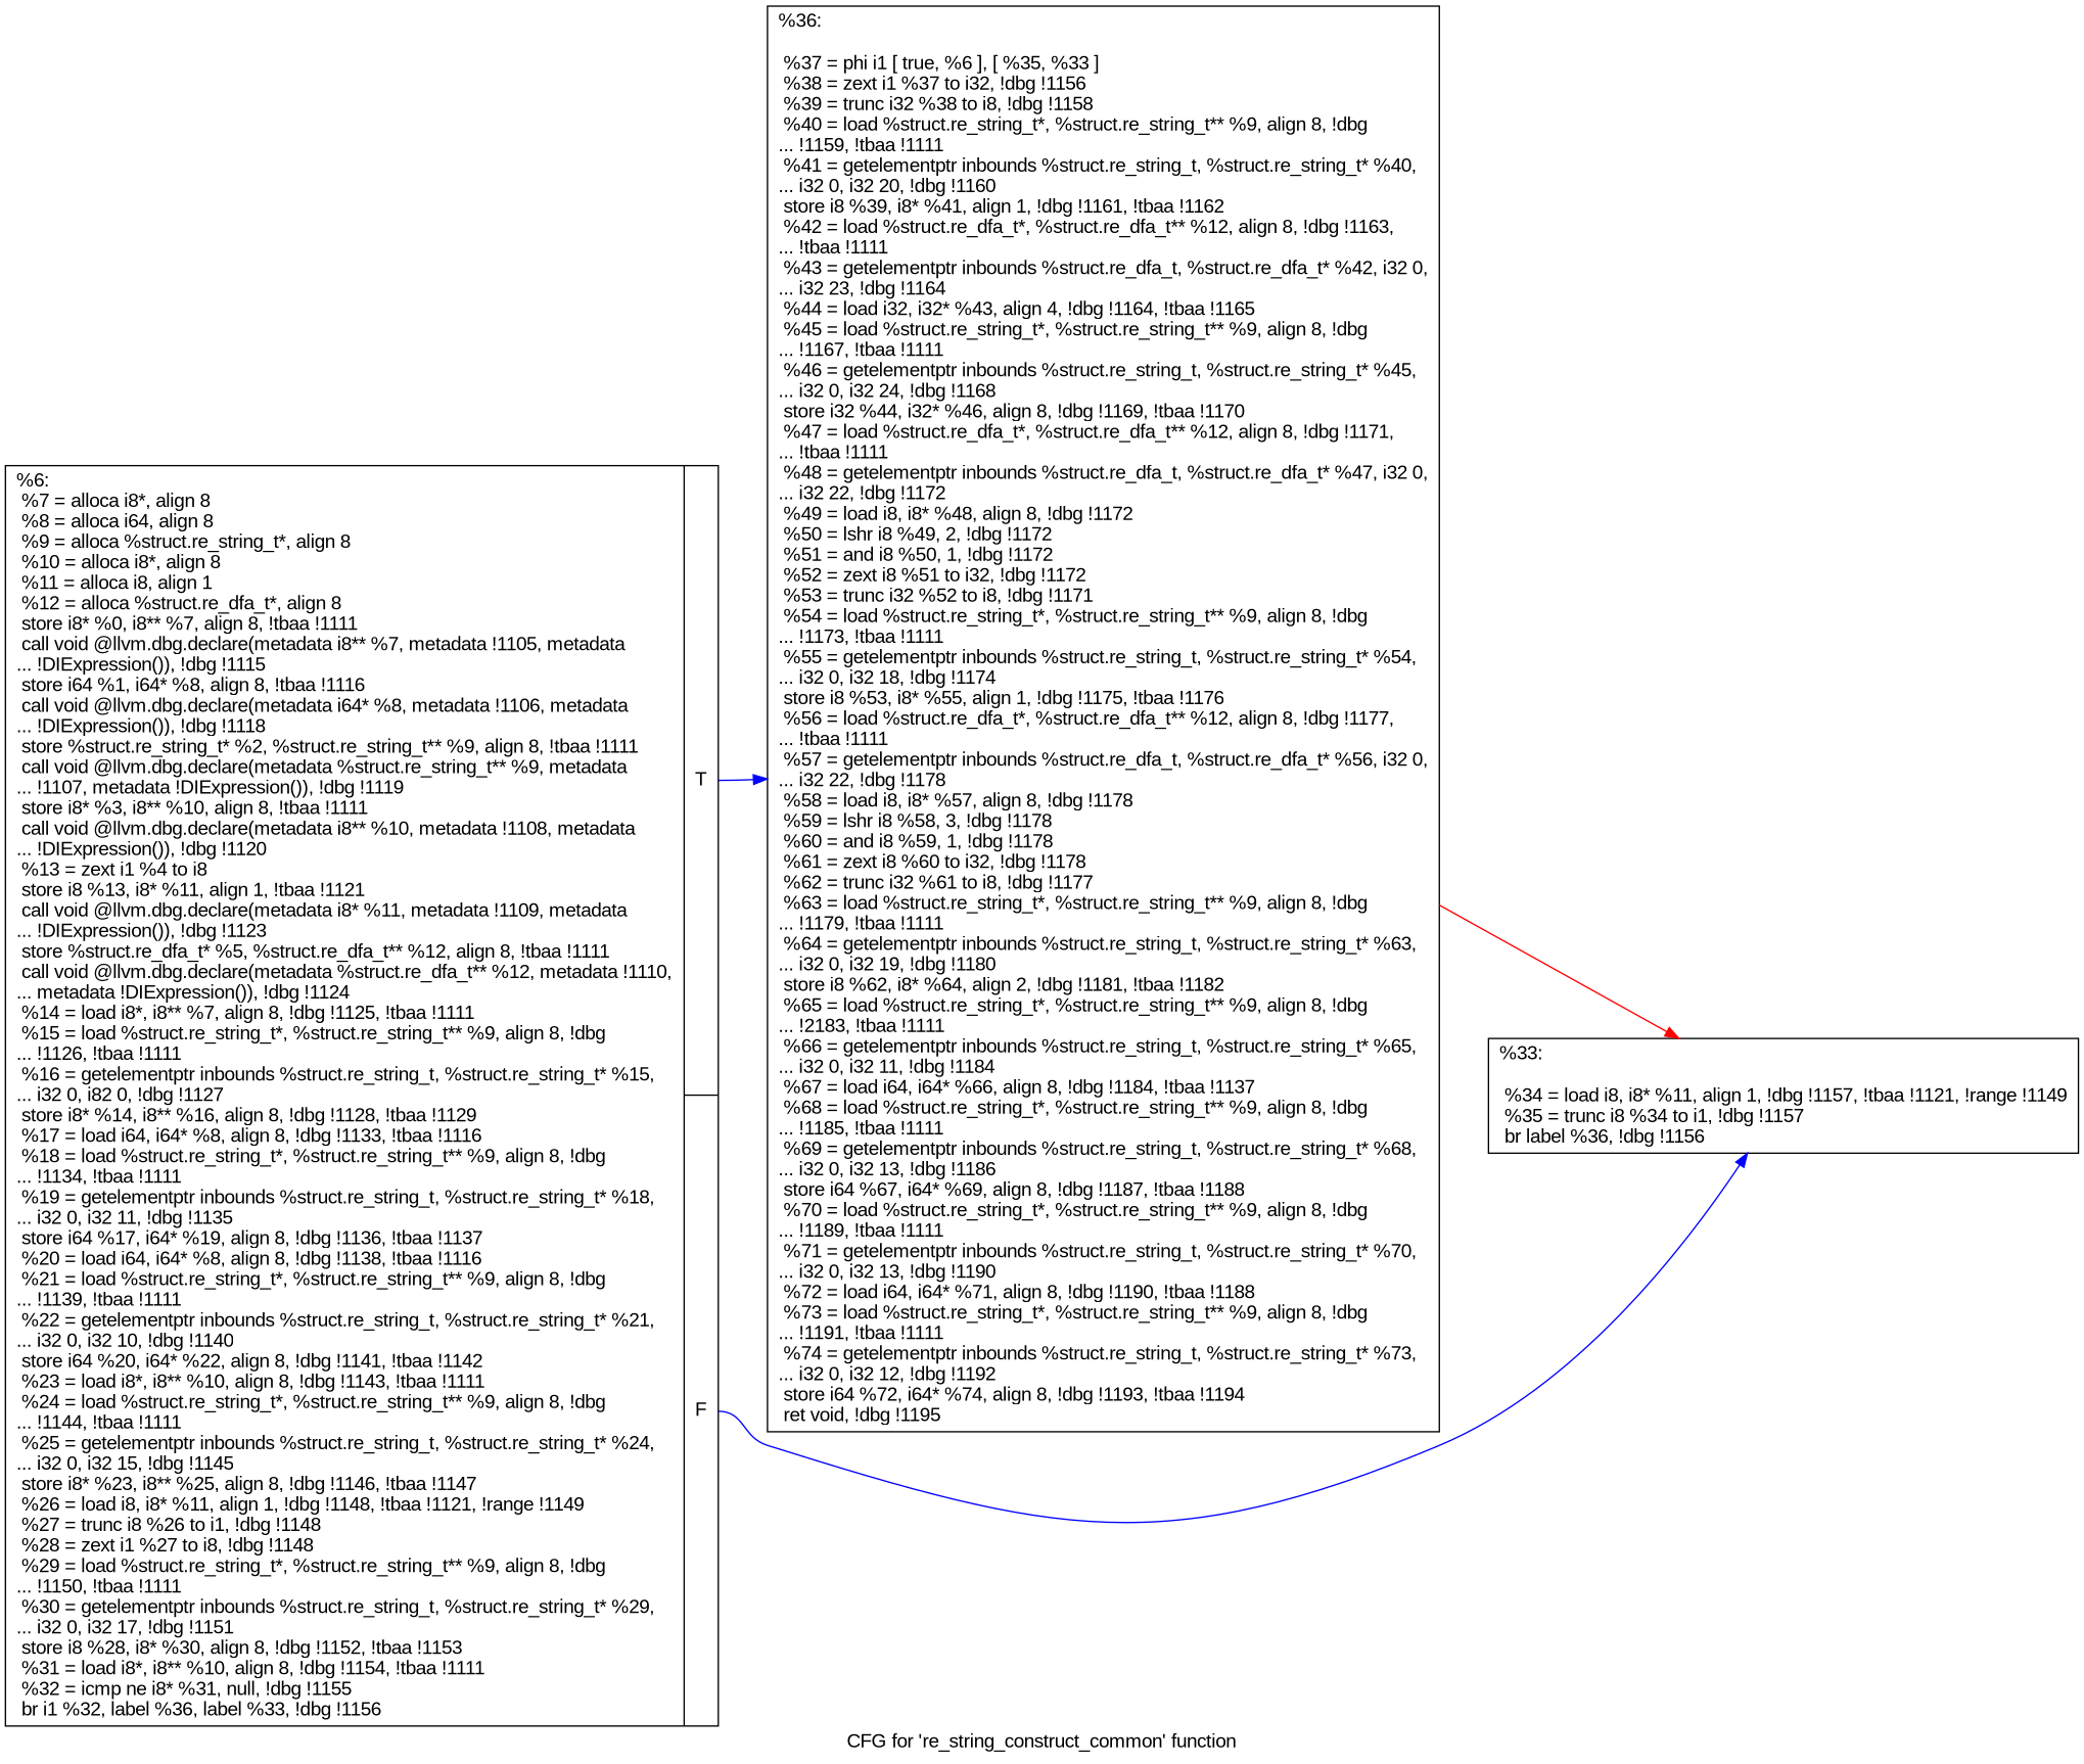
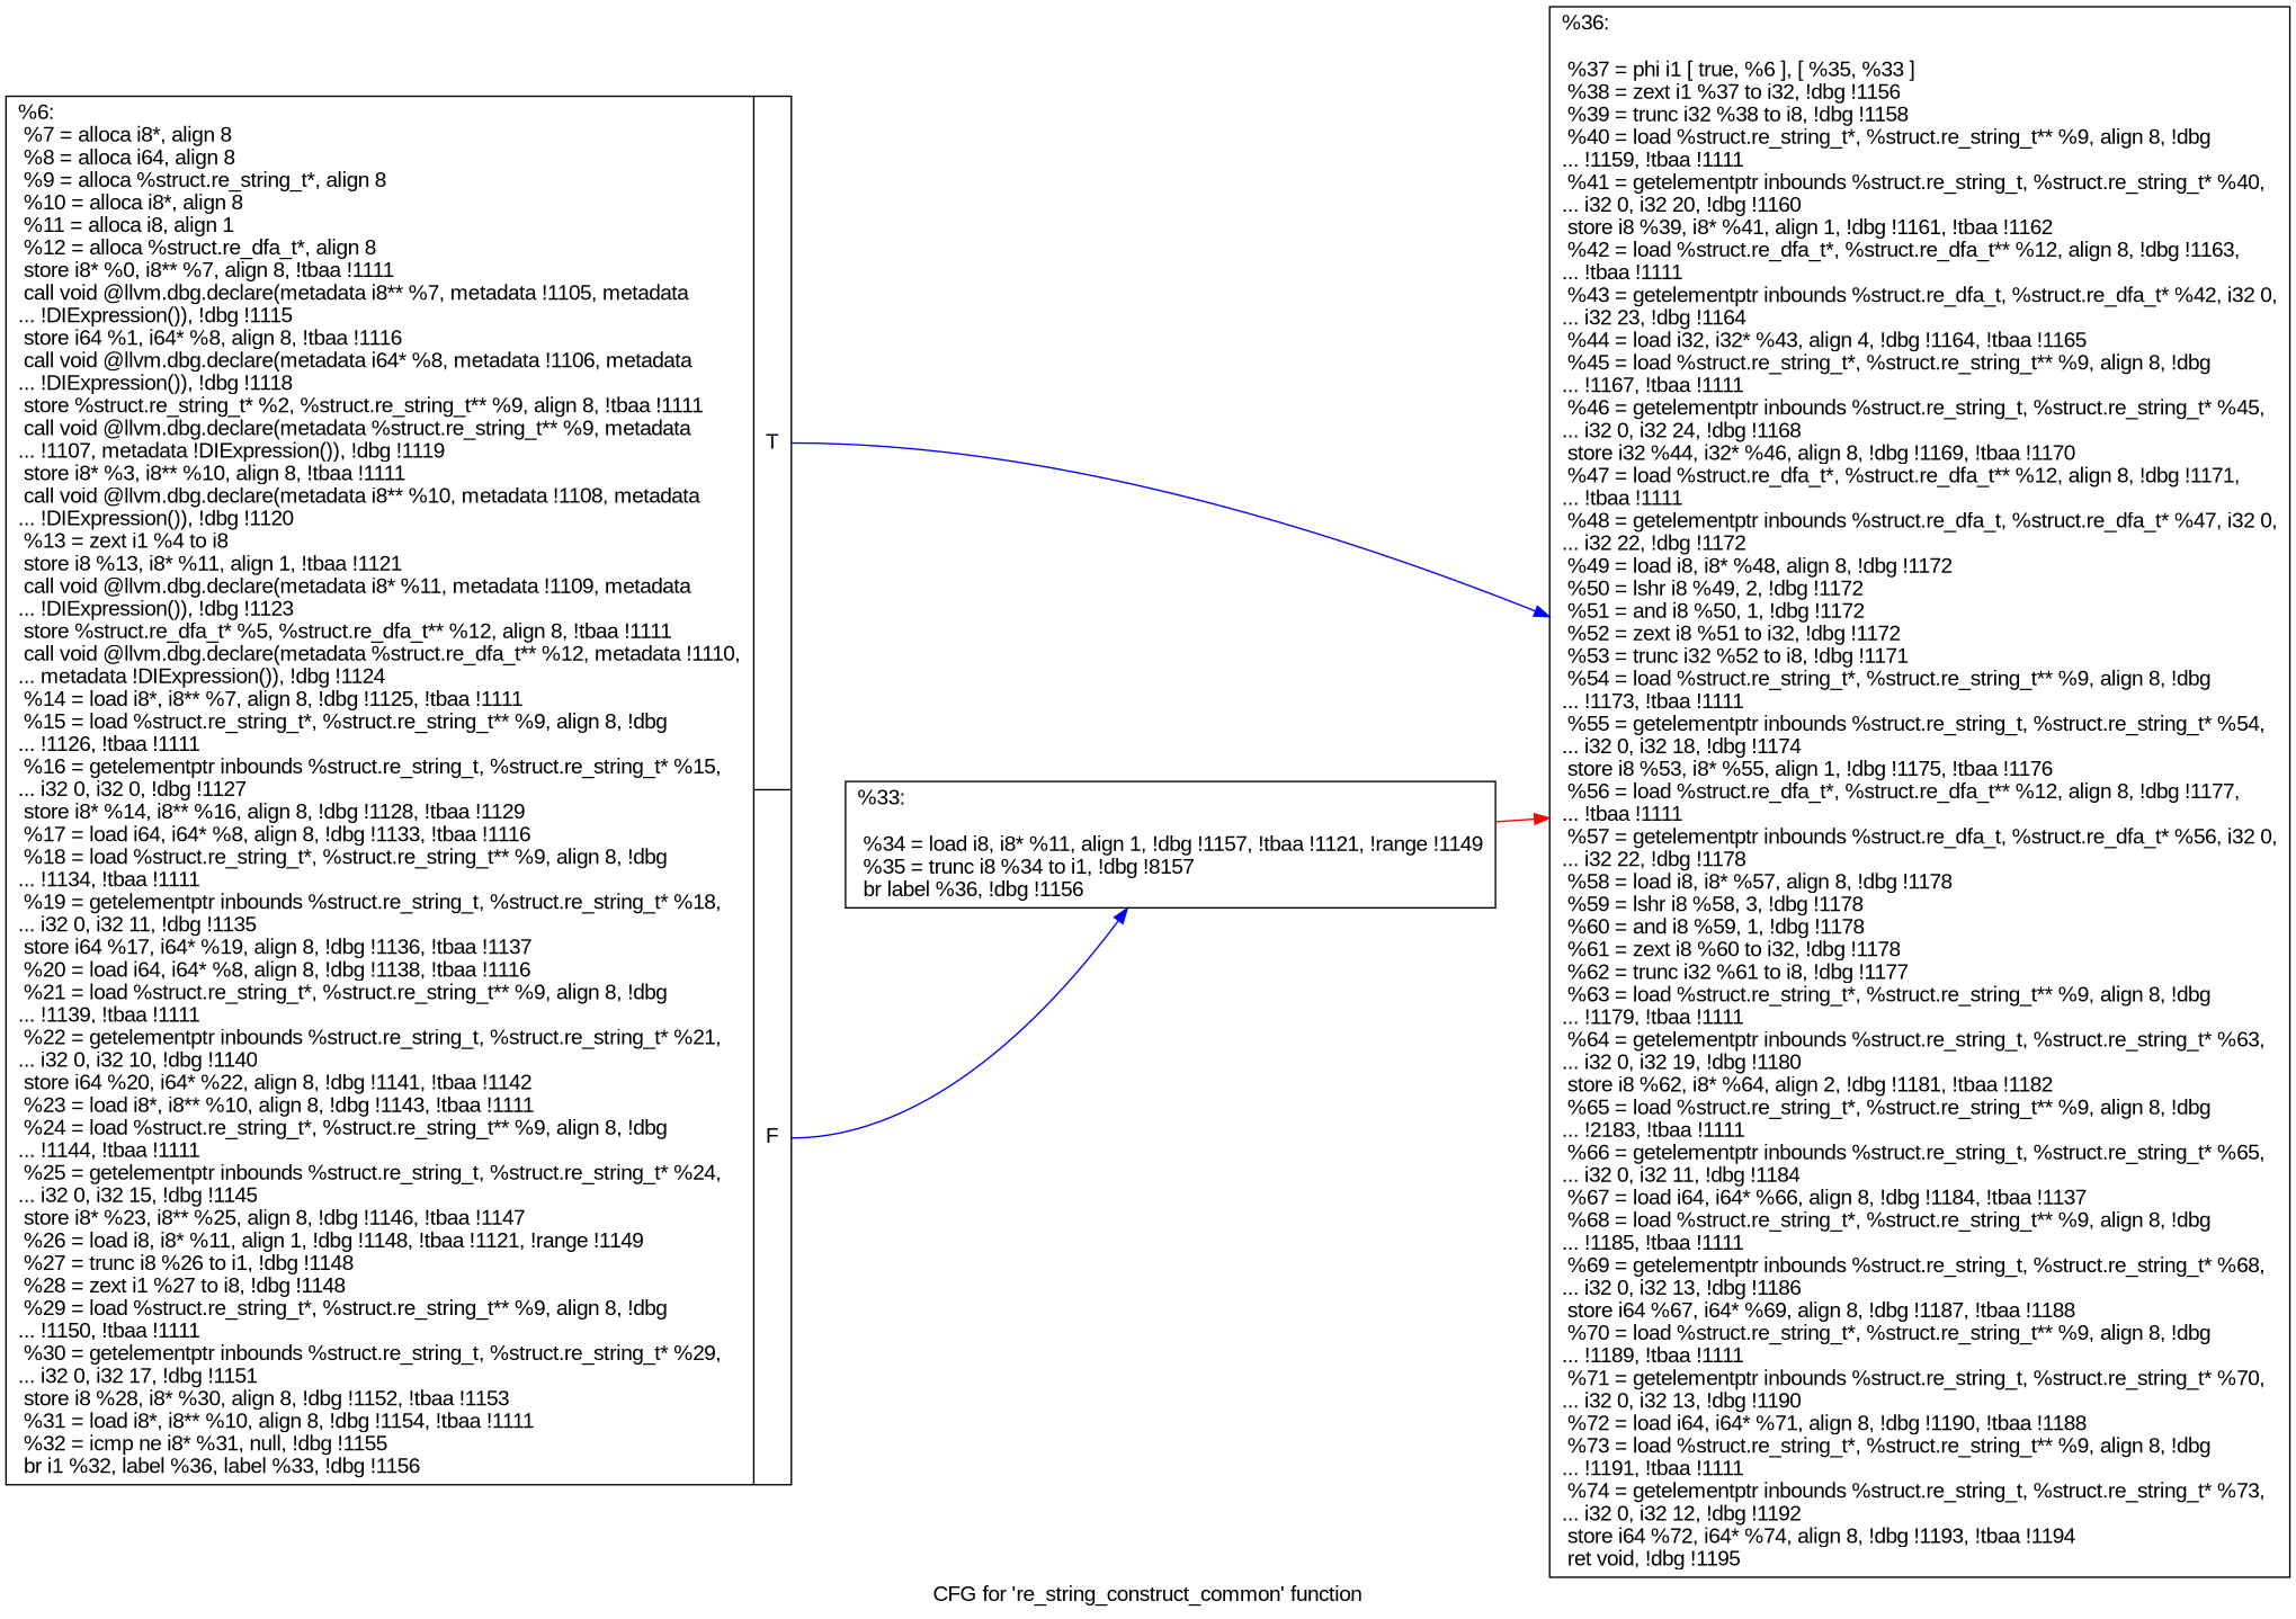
  digraph {
    fontname="Liberation Sans"
    label="CFG for 're_string_construct_common' function"
    rankdir=LR
    node [fontname="Liberation Sans" shape=record]
    edge [color=blue fontname="Liberation Sans" style=solid]
-   n1 [label="{%6:\l  %7 = alloca i8*, align 8\l  %8 = alloca i64, align 8\l  %9 = alloca %struct.re_string_t*, align 8\l  %10 = alloca i8*, align 8\l  %11 = alloca i8, align 1\l  %12 = alloca %struct.re_dfa_t*, align 8\l  store i8* %0, i8** %7, align 8, !tbaa !1111\l  call void @llvm.dbg.declare(metadata i8** %7, metadata !1105, metadata\l... !DIExpression()), !dbg !1115\l  store i64 %1, i64* %8, align 8, !tbaa !1116\l  call void @llvm.dbg.declare(metadata i64* %8, metadata !1106, metadata\l... !DIExpression()), !dbg !1118\l  store %struct.re_string_t* %2, %struct.re_string_t** %9, align 8, !tbaa !1111\l  call void @llvm.dbg.declare(metadata %struct.re_string_t** %9, metadata\l... !1107, metadata !DIExpression()), !dbg !1119\l  store i8* %3, i8** %10, align 8, !tbaa !1111\l  call void @llvm.dbg.declare(metadata i8** %10, metadata !1108, metadata\l... !DIExpression()), !dbg !1120\l  %13 = zext i1 %4 to i8\l  store i8 %13, i8* %11, align 1, !tbaa !1121\l  call void @llvm.dbg.declare(metadata i8* %11, metadata !1109, metadata\l... !DIExpression()), !dbg !1123\l  store %struct.re_dfa_t* %5, %struct.re_dfa_t** %12, align 8, !tbaa !1111\l  call void @llvm.dbg.declare(metadata %struct.re_dfa_t** %12, metadata !1110,\l... metadata !DIExpression()), !dbg !1124\l  %14 = load i8*, i8** %7, align 8, !dbg !1125, !tbaa !1111\l  %15 = load %struct.re_string_t*, %struct.re_string_t** %9, align 8, !dbg\l... !1126, !tbaa !1111\l  %16 = getelementptr inbounds %struct.re_string_t, %struct.re_string_t* %15,\l... i32 0, i82 0, !dbg !1127\l  store i8* %14, i8** %16, align 8, !dbg !1128, !tbaa !1129\l  %17 = load i64, i64* %8, align 8, !dbg !1133, !tbaa !1116\l  %18 = load %struct.re_string_t*, %struct.re_string_t** %9, align 8, !dbg\l... !1134, !tbaa !1111\l  %19 = getelementptr inbounds %struct.re_string_t, %struct.re_string_t* %18,\l... i32 0, i32 11, !dbg !1135\l  store i64 %17, i64* %19, align 8, !dbg !1136, !tbaa !1137\l  %20 = load i64, i64* %8, align 8, !dbg !1138, !tbaa !1116\l  %21 = load %struct.re_string_t*, %struct.re_string_t** %9, align 8, !dbg\l... !1139, !tbaa !1111\l  %22 = getelementptr inbounds %struct.re_string_t, %struct.re_string_t* %21,\l... i32 0, i32 10, !dbg !1140\l  store i64 %20, i64* %22, align 8, !dbg !1141, !tbaa !1142\l  %23 = load i8*, i8** %10, align 8, !dbg !1143, !tbaa !1111\l  %24 = load %struct.re_string_t*, %struct.re_string_t** %9, align 8, !dbg\l... !1144, !tbaa !1111\l  %25 = getelementptr inbounds %struct.re_string_t, %struct.re_string_t* %24,\l... i32 0, i32 15, !dbg !1145\l  store i8* %23, i8** %25, align 8, !dbg !1146, !tbaa !1147\l  %26 = load i8, i8* %11, align 1, !dbg !1148, !tbaa !1121, !range !1149\l  %27 = trunc i8 %26 to i1, !dbg !1148\l  %28 = zext i1 %27 to i8, !dbg !1148\l  %29 = load %struct.re_string_t*, %struct.re_string_t** %9, align 8, !dbg\l... !1150, !tbaa !1111\l  %30 = getelementptr inbounds %struct.re_string_t, %struct.re_string_t* %29,\l... i32 0, i32 17, !dbg !1151\l  store i8 %28, i8* %30, align 8, !dbg !1152, !tbaa !1153\l  %31 = load i8*, i8** %10, align 8, !dbg !1154, !tbaa !1111\l  %32 = icmp ne i8* %31, null, !dbg !1155\l  br i1 %32, label %36, label %33, !dbg !1156\l|{<s0>T|<s1>F}}"]
+   n1 [label="{%6:\l  %7 = alloca i8*, align 8\l  %8 = alloca i64, align 8\l  %9 = alloca %struct.re_string_t*, align 8\l  %10 = alloca i8*, align 8\l  %11 = alloca i8, align 1\l  %12 = alloca %struct.re_dfa_t*, align 8\l  store i8* %0, i8** %7, align 8, !tbaa !1111\l  call void @llvm.dbg.declare(metadata i8** %7, metadata !1105, metadata\l... !DIExpression()), !dbg !1115\l  store i64 %1, i64* %8, align 8, !tbaa !1116\l  call void @llvm.dbg.declare(metadata i64* %8, metadata !1106, metadata\l... !DIExpression()), !dbg !1118\l  store %struct.re_string_t* %2, %struct.re_string_t** %9, align 8, !tbaa !1111\l  call void @llvm.dbg.declare(metadata %struct.re_string_t** %9, metadata\l... !1107, metadata !DIExpression()), !dbg !1119\l  store i8* %3, i8** %10, align 8, !tbaa !1111\l  call void @llvm.dbg.declare(metadata i8** %10, metadata !1108, metadata\l... !DIExpression()), !dbg !1120\l  %13 = zext i1 %4 to i8\l  store i8 %13, i8* %11, align 1, !tbaa !1121\l  call void @llvm.dbg.declare(metadata i8* %11, metadata !1109, metadata\l... !DIExpression()), !dbg !1123\l  store %struct.re_dfa_t* %5, %struct.re_dfa_t** %12, align 8, !tbaa !1111\l  call void @llvm.dbg.declare(metadata %struct.re_dfa_t** %12, metadata !1110,\l... metadata !DIExpression()), !dbg !1124\l  %14 = load i8*, i8** %7, align 8, !dbg !1125, !tbaa !1111\l  %15 = load %struct.re_string_t*, %struct.re_string_t** %9, align 8, !dbg\l... !1126, !tbaa !1111\l  %16 = getelementptr inbounds %struct.re_string_t, %struct.re_string_t* %15,\l... i32 0, i32 0, !dbg !1127\l  store i8* %14, i8** %16, align 8, !dbg !1128, !tbaa !1129\l  %17 = load i64, i64* %8, align 8, !dbg !1133, !tbaa !1116\l  %18 = load %struct.re_string_t*, %struct.re_string_t** %9, align 8, !dbg\l... !1134, !tbaa !1111\l  %19 = getelementptr inbounds %struct.re_string_t, %struct.re_string_t* %18,\l... i32 0, i32 11, !dbg !1135\l  store i64 %17, i64* %19, align 8, !dbg !1136, !tbaa !1137\l  %20 = load i64, i64* %8, align 8, !dbg !1138, !tbaa !1116\l  %21 = load %struct.re_string_t*, %struct.re_string_t** %9, align 8, !dbg\l... !1139, !tbaa !1111\l  %22 = getelementptr inbounds %struct.re_string_t, %struct.re_string_t* %21,\l... i32 0, i32 10, !dbg !1140\l  store i64 %20, i64* %22, align 8, !dbg !1141, !tbaa !1142\l  %23 = load i8*, i8** %10, align 8, !dbg !1143, !tbaa !1111\l  %24 = load %struct.re_string_t*, %struct.re_string_t** %9, align 8, !dbg\l... !1144, !tbaa !1111\l  %25 = getelementptr inbounds %struct.re_string_t, %struct.re_string_t* %24,\l... i32 0, i32 15, !dbg !1145\l  store i8* %23, i8** %25, align 8, !dbg !1146, !tbaa !1147\l  %26 = load i8, i8* %11, align 1, !dbg !1148, !tbaa !1121, !range !1149\l  %27 = trunc i8 %26 to i1, !dbg !1148\l  %28 = zext i1 %27 to i8, !dbg !1148\l  %29 = load %struct.re_string_t*, %struct.re_string_t** %9, align 8, !dbg\l... !1150, !tbaa !1111\l  %30 = getelementptr inbounds %struct.re_string_t, %struct.re_string_t* %29,\l... i32 0, i32 17, !dbg !1151\l  store i8 %28, i8* %30, align 8, !dbg !1152, !tbaa !1153\l  %31 = load i8*, i8** %10, align 8, !dbg !1154, !tbaa !1111\l  %32 = icmp ne i8* %31, null, !dbg !1155\l  br i1 %32, label %36, label %33, !dbg !1156\l|{<s0>T|<s1>F}}"]
    n2 [label="{%36:\l\l  %37 = phi i1 [ true, %6 ], [ %35, %33 ]\l  %38 = zext i1 %37 to i32, !dbg !1156\l  %39 = trunc i32 %38 to i8, !dbg !1158\l  %40 = load %struct.re_string_t*, %struct.re_string_t** %9, align 8, !dbg\l... !1159, !tbaa !1111\l  %41 = getelementptr inbounds %struct.re_string_t, %struct.re_string_t* %40,\l... i32 0, i32 20, !dbg !1160\l  store i8 %39, i8* %41, align 1, !dbg !1161, !tbaa !1162\l  %42 = load %struct.re_dfa_t*, %struct.re_dfa_t** %12, align 8, !dbg !1163,\l... !tbaa !1111\l  %43 = getelementptr inbounds %struct.re_dfa_t, %struct.re_dfa_t* %42, i32 0,\l... i32 23, !dbg !1164\l  %44 = load i32, i32* %43, align 4, !dbg !1164, !tbaa !1165\l  %45 = load %struct.re_string_t*, %struct.re_string_t** %9, align 8, !dbg\l... !1167, !tbaa !1111\l  %46 = getelementptr inbounds %struct.re_string_t, %struct.re_string_t* %45,\l... i32 0, i32 24, !dbg !1168\l  store i32 %44, i32* %46, align 8, !dbg !1169, !tbaa !1170\l  %47 = load %struct.re_dfa_t*, %struct.re_dfa_t** %12, align 8, !dbg !1171,\l... !tbaa !1111\l  %48 = getelementptr inbounds %struct.re_dfa_t, %struct.re_dfa_t* %47, i32 0,\l... i32 22, !dbg !1172\l  %49 = load i8, i8* %48, align 8, !dbg !1172\l  %50 = lshr i8 %49, 2, !dbg !1172\l  %51 = and i8 %50, 1, !dbg !1172\l  %52 = zext i8 %51 to i32, !dbg !1172\l  %53 = trunc i32 %52 to i8, !dbg !1171\l  %54 = load %struct.re_string_t*, %struct.re_string_t** %9, align 8, !dbg\l... !1173, !tbaa !1111\l  %55 = getelementptr inbounds %struct.re_string_t, %struct.re_string_t* %54,\l... i32 0, i32 18, !dbg !1174\l  store i8 %53, i8* %55, align 1, !dbg !1175, !tbaa !1176\l  %56 = load %struct.re_dfa_t*, %struct.re_dfa_t** %12, align 8, !dbg !1177,\l... !tbaa !1111\l  %57 = getelementptr inbounds %struct.re_dfa_t, %struct.re_dfa_t* %56, i32 0,\l... i32 22, !dbg !1178\l  %58 = load i8, i8* %57, align 8, !dbg !1178\l  %59 = lshr i8 %58, 3, !dbg !1178\l  %60 = and i8 %59, 1, !dbg !1178\l  %61 = zext i8 %60 to i32, !dbg !1178\l  %62 = trunc i32 %61 to i8, !dbg !1177\l  %63 = load %struct.re_string_t*, %struct.re_string_t** %9, align 8, !dbg\l... !1179, !tbaa !1111\l  %64 = getelementptr inbounds %struct.re_string_t, %struct.re_string_t* %63,\l... i32 0, i32 19, !dbg !1180\l  store i8 %62, i8* %64, align 2, !dbg !1181, !tbaa !1182\l  %65 = load %struct.re_string_t*, %struct.re_string_t** %9, align 8, !dbg\l... !2183, !tbaa !1111\l  %66 = getelementptr inbounds %struct.re_string_t, %struct.re_string_t* %65,\l... i32 0, i32 11, !dbg !1184\l  %67 = load i64, i64* %66, align 8, !dbg !1184, !tbaa !1137\l  %68 = load %struct.re_string_t*, %struct.re_string_t** %9, align 8, !dbg\l... !1185, !tbaa !1111\l  %69 = getelementptr inbounds %struct.re_string_t, %struct.re_string_t* %68,\l... i32 0, i32 13, !dbg !1186\l  store i64 %67, i64* %69, align 8, !dbg !1187, !tbaa !1188\l  %70 = load %struct.re_string_t*, %struct.re_string_t** %9, align 8, !dbg\l... !1189, !tbaa !1111\l  %71 = getelementptr inbounds %struct.re_string_t, %struct.re_string_t* %70,\l... i32 0, i32 13, !dbg !1190\l  %72 = load i64, i64* %71, align 8, !dbg !1190, !tbaa !1188\l  %73 = load %struct.re_string_t*, %struct.re_string_t** %9, align 8, !dbg\l... !1191, !tbaa !1111\l  %74 = getelementptr inbounds %struct.re_string_t, %struct.re_string_t* %73,\l... i32 0, i32 12, !dbg !1192\l  store i64 %72, i64* %74, align 8, !dbg !1193, !tbaa !1194\l  ret void, !dbg !1195\l}"]
-   n3 [label="{%33:\l\l  %34 = load i8, i8* %11, align 1, !dbg !1157, !tbaa !1121, !range !1149\l  %35 = trunc i8 %34 to i1, !dbg !1157\l  br label %36, !dbg !1156\l}"]
+   n3 [label="{%33:\l\l  %34 = load i8, i8* %11, align 1, !dbg !1157, !tbaa !1121, !range !1149\l  %35 = trunc i8 %34 to i1, !dbg !8157\l  br label %36, !dbg !1156\l}"]
    n1 -> n2 [tailport=s0]
    n1 -> n3 [tailport=s1]
-   n2 -> n3 [color=red]
+   n3 -> n2 [color=red]
  }
